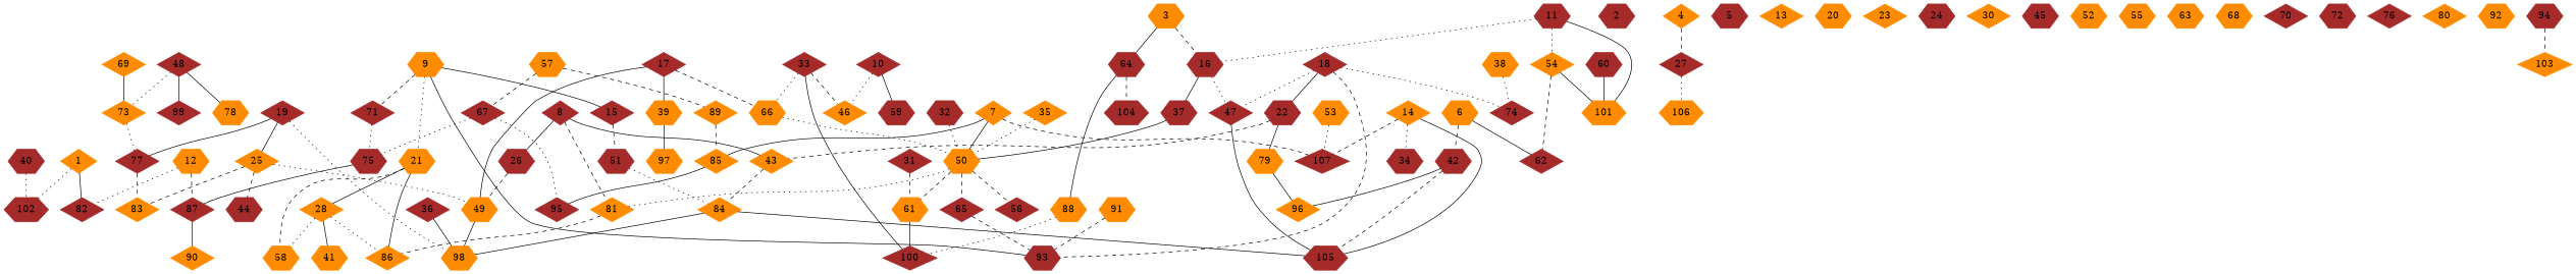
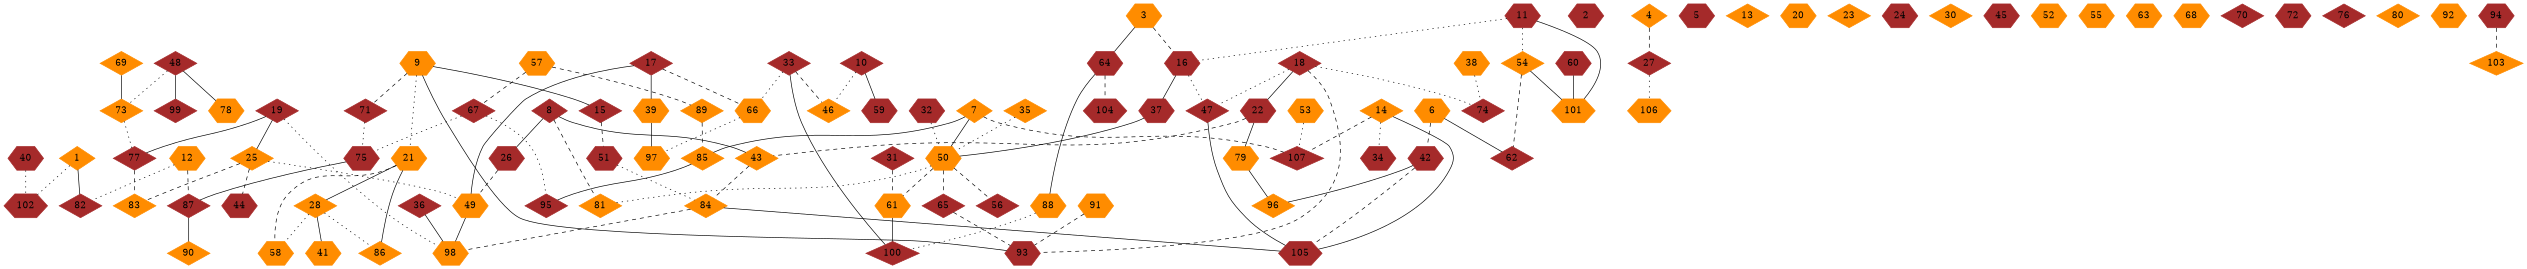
  graph {
    node [color=darkorange shape=hexagon style=filled]
    edge [style=solid]
    1 [shape=diamond]
    82 [color=brown shape=diamond]
    102 [color=brown]
    2 [color=brown]
    16 [color=brown]
    3
    64 [color=brown]
    37 [color=brown]
    47 [color=brown shape=diamond]
    88
    104 [color=brown]
    4 [shape=diamond]
    27 [color=brown shape=diamond]
    106
    5 [color=brown]
    42 [color=brown]
    6
    62 [color=brown shape=diamond]
    105 [color=brown]
    96 [shape=diamond]
    7 [shape=diamond]
    50
    85 [shape=diamond]
    107 [color=brown shape=diamond]
    81 [shape=diamond]
    61
    56 [color=brown shape=diamond]
    65 [color=brown shape=diamond]
    95 [color=brown shape=diamond]
    8 [color=brown shape=diamond]
    26 [color=brown]
    43 [shape=diamond]
    49
    84 [shape=diamond]
    86 [shape=diamond]
    15 [color=brown shape=diamond]
    9
    21
    71 [color=brown shape=diamond]
    93 [color=brown]
    51 [color=brown]
    28 [shape=diamond]
    58
    75 [color=brown]
    10 [color=brown shape=diamond]
    46 [shape=diamond]
    59 [color=brown]
    11 [color=brown]
    54 [shape=diamond]
    101
    12
    87 [color=brown shape=diamond]
    90 [shape=diamond]
    13 [shape=diamond]
    14 [shape=diamond]
    34 [color=brown]
    67 [color=brown shape=diamond]
    57
    89 [shape=diamond]
    17 [color=brown shape=diamond]
    39
    66
    97
    98
    18 [color=brown shape=diamond]
    22 [color=brown]
    74 [color=brown shape=diamond]
    79
    19 [color=brown shape=diamond]
    25 [shape=diamond]
    77 [color=brown shape=diamond]
    44 [color=brown]
    83 [shape=diamond]
    20
    41
    23 [shape=diamond]
    24 [color=brown]
    30 [shape=diamond]
    31 [color=brown shape=diamond]
    100 [color=brown shape=diamond]
    32 [color=brown]
    33 [color=brown shape=diamond]
    35 [shape=diamond]
    36 [color=brown shape=diamond]
    38
    40 [color=brown]
    45 [color=brown]
    48 [color=brown shape=diamond]
    73 [shape=diamond]
    78
    99 [color=brown shape=diamond]
    52
    53
    55
    60 [color=brown]
    63
    68
    69 [shape=diamond]
    70 [color=brown shape=diamond]
    72 [color=brown]
    76 [color=brown shape=diamond]
    80 [shape=diamond]
    91
    92
    94 [color=brown]
    103 [shape=diamond]
    1 -- 82
    1 -- 102 [style=dotted]
    16 -- 37
    16 -- 47 [style=dotted]
    3 -- 16 [style=dashed]
    3 -- 64
    64 -- 88
    64 -- 104 [style=dashed]
    37 -- 50
    47 -- 105
    88 -- 100 [style=dotted]
    4 -- 27 [style=dashed]
    27 -- 106 [style=dotted]
    42 -- 105 [style=dashed]
    42 -- 96
    6 -- 42 [style=dashed]
    6 -- 62
    7 -- 50
    7 -- 85
    7 -- 107 [style=dashed]
    50 -- 81 [style=dotted]
    50 -- 61 [style=dashed]
    50 -- 56 [style=dashed]
    50 -- 65 [style=dashed]
    85 -- 95
-   81 -- 86 [style=dashed]
    61 -- 100
    65 -- 93 [style=dashed]
    8 -- 81 [style=dashed]
    8 -- 26
    8 -- 43
    26 -- 49 [style=dashed]
    43 -- 84 [style=dashed]
    49 -- 98
    84 -- 105
-   84 -- 98
+   84 -- 98 [style=dashed]
    15 -- 51 [style=dashed]
    9 -- 15
    9 -- 21 [style=dotted]
    9 -- 71 [style=dashed]
    9 -- 93
    21 -- 86
    21 -- 28
    21 -- 58 [style=dashed]
    71 -- 75 [style=dotted]
    51 -- 84 [style=dotted]
    28 -- 86 [style=dotted]
    28 -- 58 [style=dotted]
    28 -- 41
    75 -- 87
    10 -- 46 [style=dotted]
    10 -- 59
    11 -- 16 [style=dotted]
    11 -- 54 [style=dotted]
    11 -- 101
    54 -- 62 [style=dashed]
    54 -- 101
    12 -- 82 [style=dotted]
    12 -- 87 [style=dashed]
    87 -- 90
    14 -- 105
    14 -- 107 [style=dashed]
    14 -- 34 [style=dotted]
    67 -- 95 [style=dotted]
    67 -- 75 [style=dotted]
    57 -- 67 [style=dashed]
    57 -- 89 [style=dashed]
    89 -- 85 [style=dashed]
    17 -- 49
    17 -- 39
    17 -- 66 [style=dashed]
    39 -- 97
-   66 -- 50 [style=dotted]
+   66 -- 97 [style=dotted]
    18 -- 47 [style=dotted]
    18 -- 93 [style=dashed]
    18 -- 22
    18 -- 74 [style=dotted]
    22 -- 43 [style=dashed]
    22 -- 79
    79 -- 96
    19 -- 98 [style=dotted]
    19 -- 25
    19 -- 77
    25 -- 49 [style=dotted]
    25 -- 44 [style=dashed]
    25 -- 83 [style=dashed]
    77 -- 83 [style=dashed]
    31 -- 61 [style=dashed]
    32 -- 50 [style=dotted]
    33 -- 46 [style=dashed]
    33 -- 66 [style=dotted]
    33 -- 100
    35 -- 50 [style=dotted]
    36 -- 98
    38 -- 74 [style=dotted]
    40 -- 102 [style=dotted]
    48 -- 73 [style=dotted]
    48 -- 78
    48 -- 99
    73 -- 77 [style=dotted]
    53 -- 107 [style=dotted]
    60 -- 101
    69 -- 73
    91 -- 93 [style=dashed]
    94 -- 103 [style=dashed]
  }
